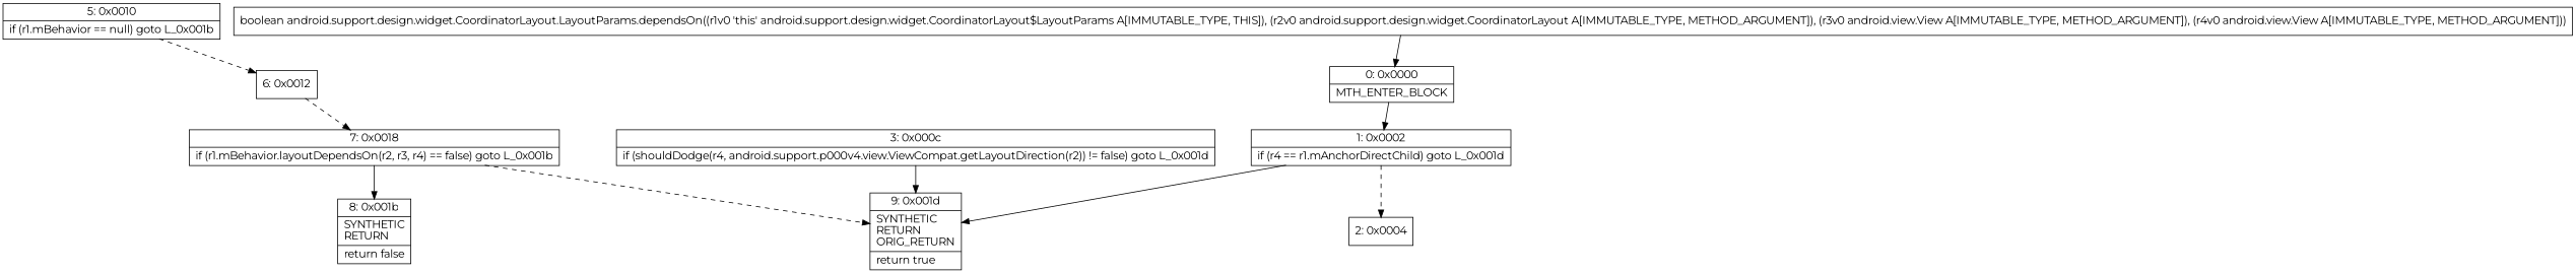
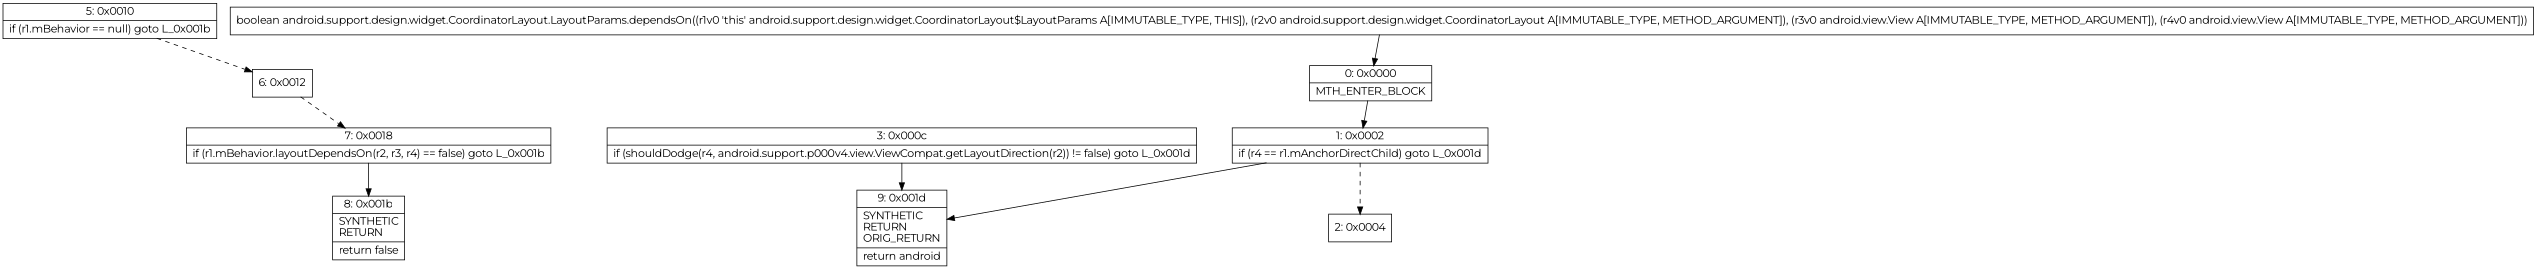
  digraph {
    fontname=Montserrat
    node [fontname=Montserrat shape=record]
    edge [fontname=Montserrat]
    n1 [label="{0\:\ 0x0000|MTH_ENTER_BLOCK\l}"]
    n2 [label="{1\:\ 0x0002|if (r4 == r1.mAnchorDirectChild) goto L_0x001d\l}"]
    n3 [label="{2\:\ 0x0004}"]
-   n4 [label="{9\:\ 0x001d|SYNTHETIC\lRETURN\lORIG_RETURN\l|return true\l}"]
+   n4 [label="{9\:\ 0x001d|SYNTHETIC\lRETURN\lORIG_RETURN\l|return android\l}"]
    n5 [label="{3\:\ 0x000c|if (shouldDodge(r4, android.support.p000v4.view.ViewCompat.getLayoutDirection(r2)) != false) goto L_0x001d\l}"]
    n6 [label="{5\:\ 0x0010|if (r1.mBehavior == null) goto L_0x001b\l}"]
    n7 [label="{6\:\ 0x0012}"]
    n8 [label="{7\:\ 0x0018|if (r1.mBehavior.layoutDependsOn(r2, r3, r4) == false) goto L_0x001b\l}"]
    n9 [label="{8\:\ 0x001b|SYNTHETIC\lRETURN\l|return false\l}"]
    n10 [label="{boolean android.support.design.widget.CoordinatorLayout.LayoutParams.dependsOn((r1v0 'this' android.support.design.widget.CoordinatorLayout$LayoutParams A[IMMUTABLE_TYPE, THIS]), (r2v0 android.support.design.widget.CoordinatorLayout A[IMMUTABLE_TYPE, METHOD_ARGUMENT]), (r3v0 android.view.View A[IMMUTABLE_TYPE, METHOD_ARGUMENT]), (r4v0 android.view.View A[IMMUTABLE_TYPE, METHOD_ARGUMENT])) }"]
    n1 -> n2
    n2 -> n3 [style=dashed]
    n2 -> n4
    n5 -> n4
    n6 -> n7 [style=dashed]
    n7 -> n8 [style=dashed]
-   n8 -> n4 [style=dashed]
    n8 -> n9
    n10 -> n1
  }
